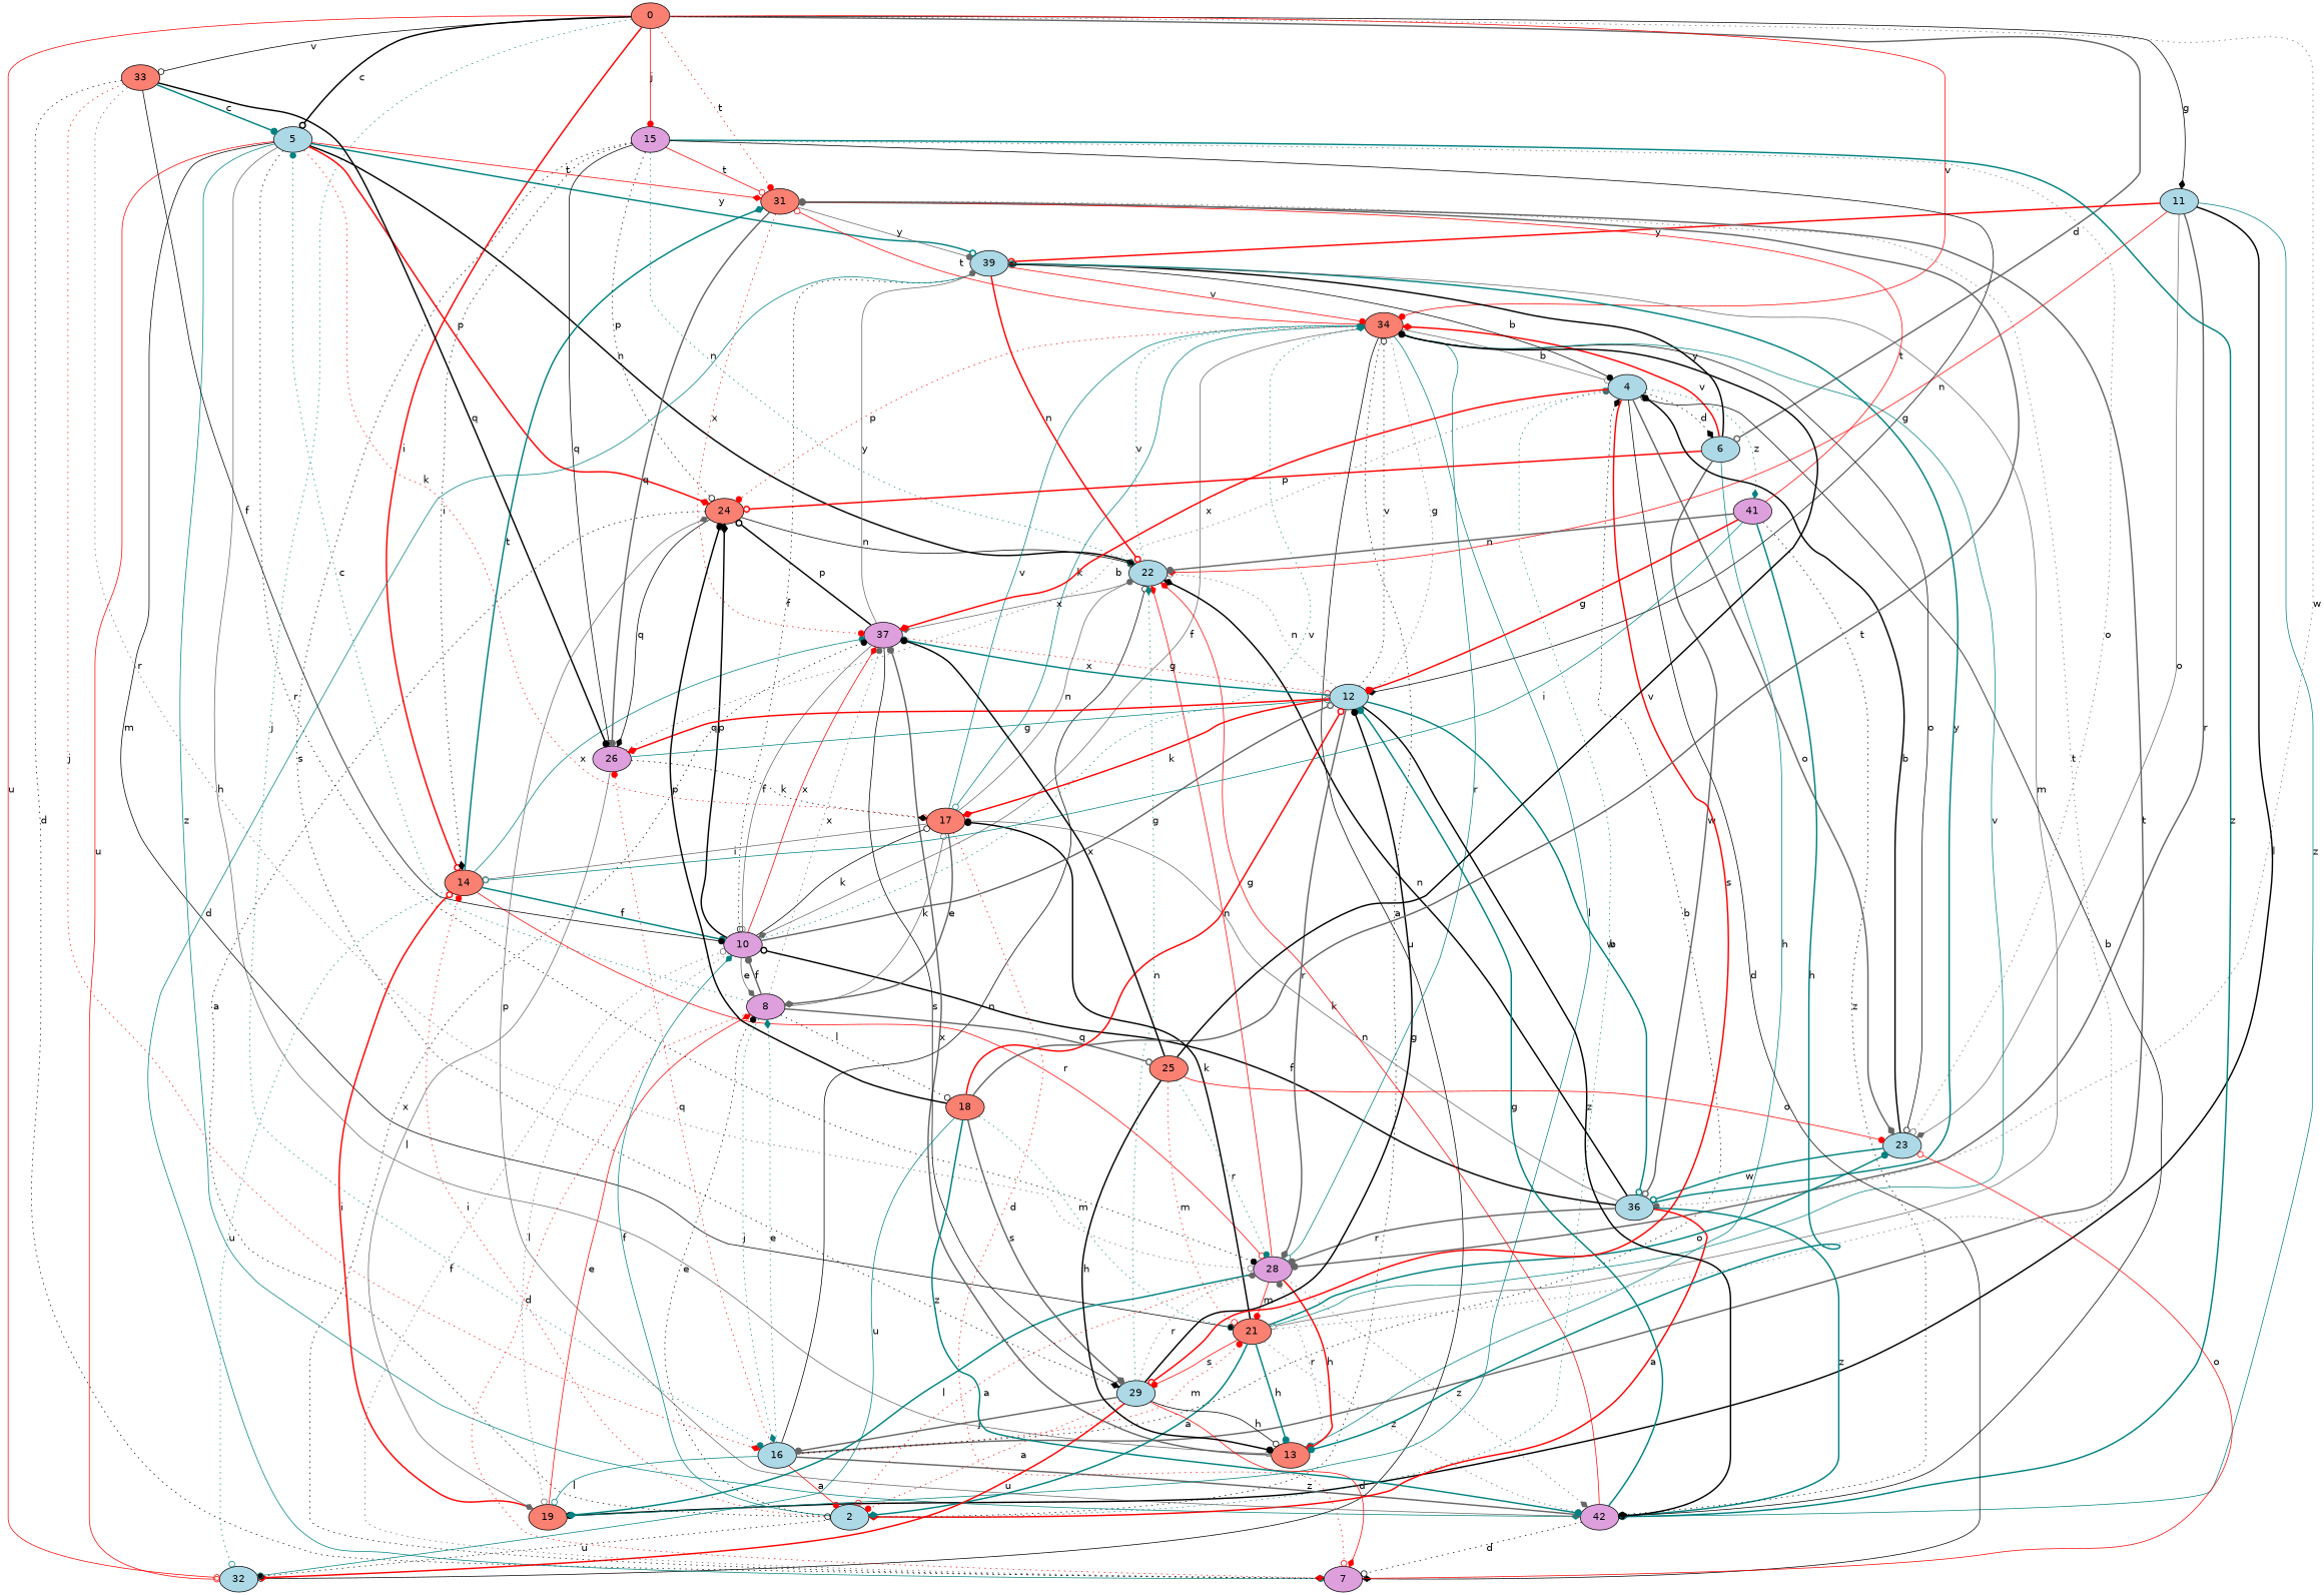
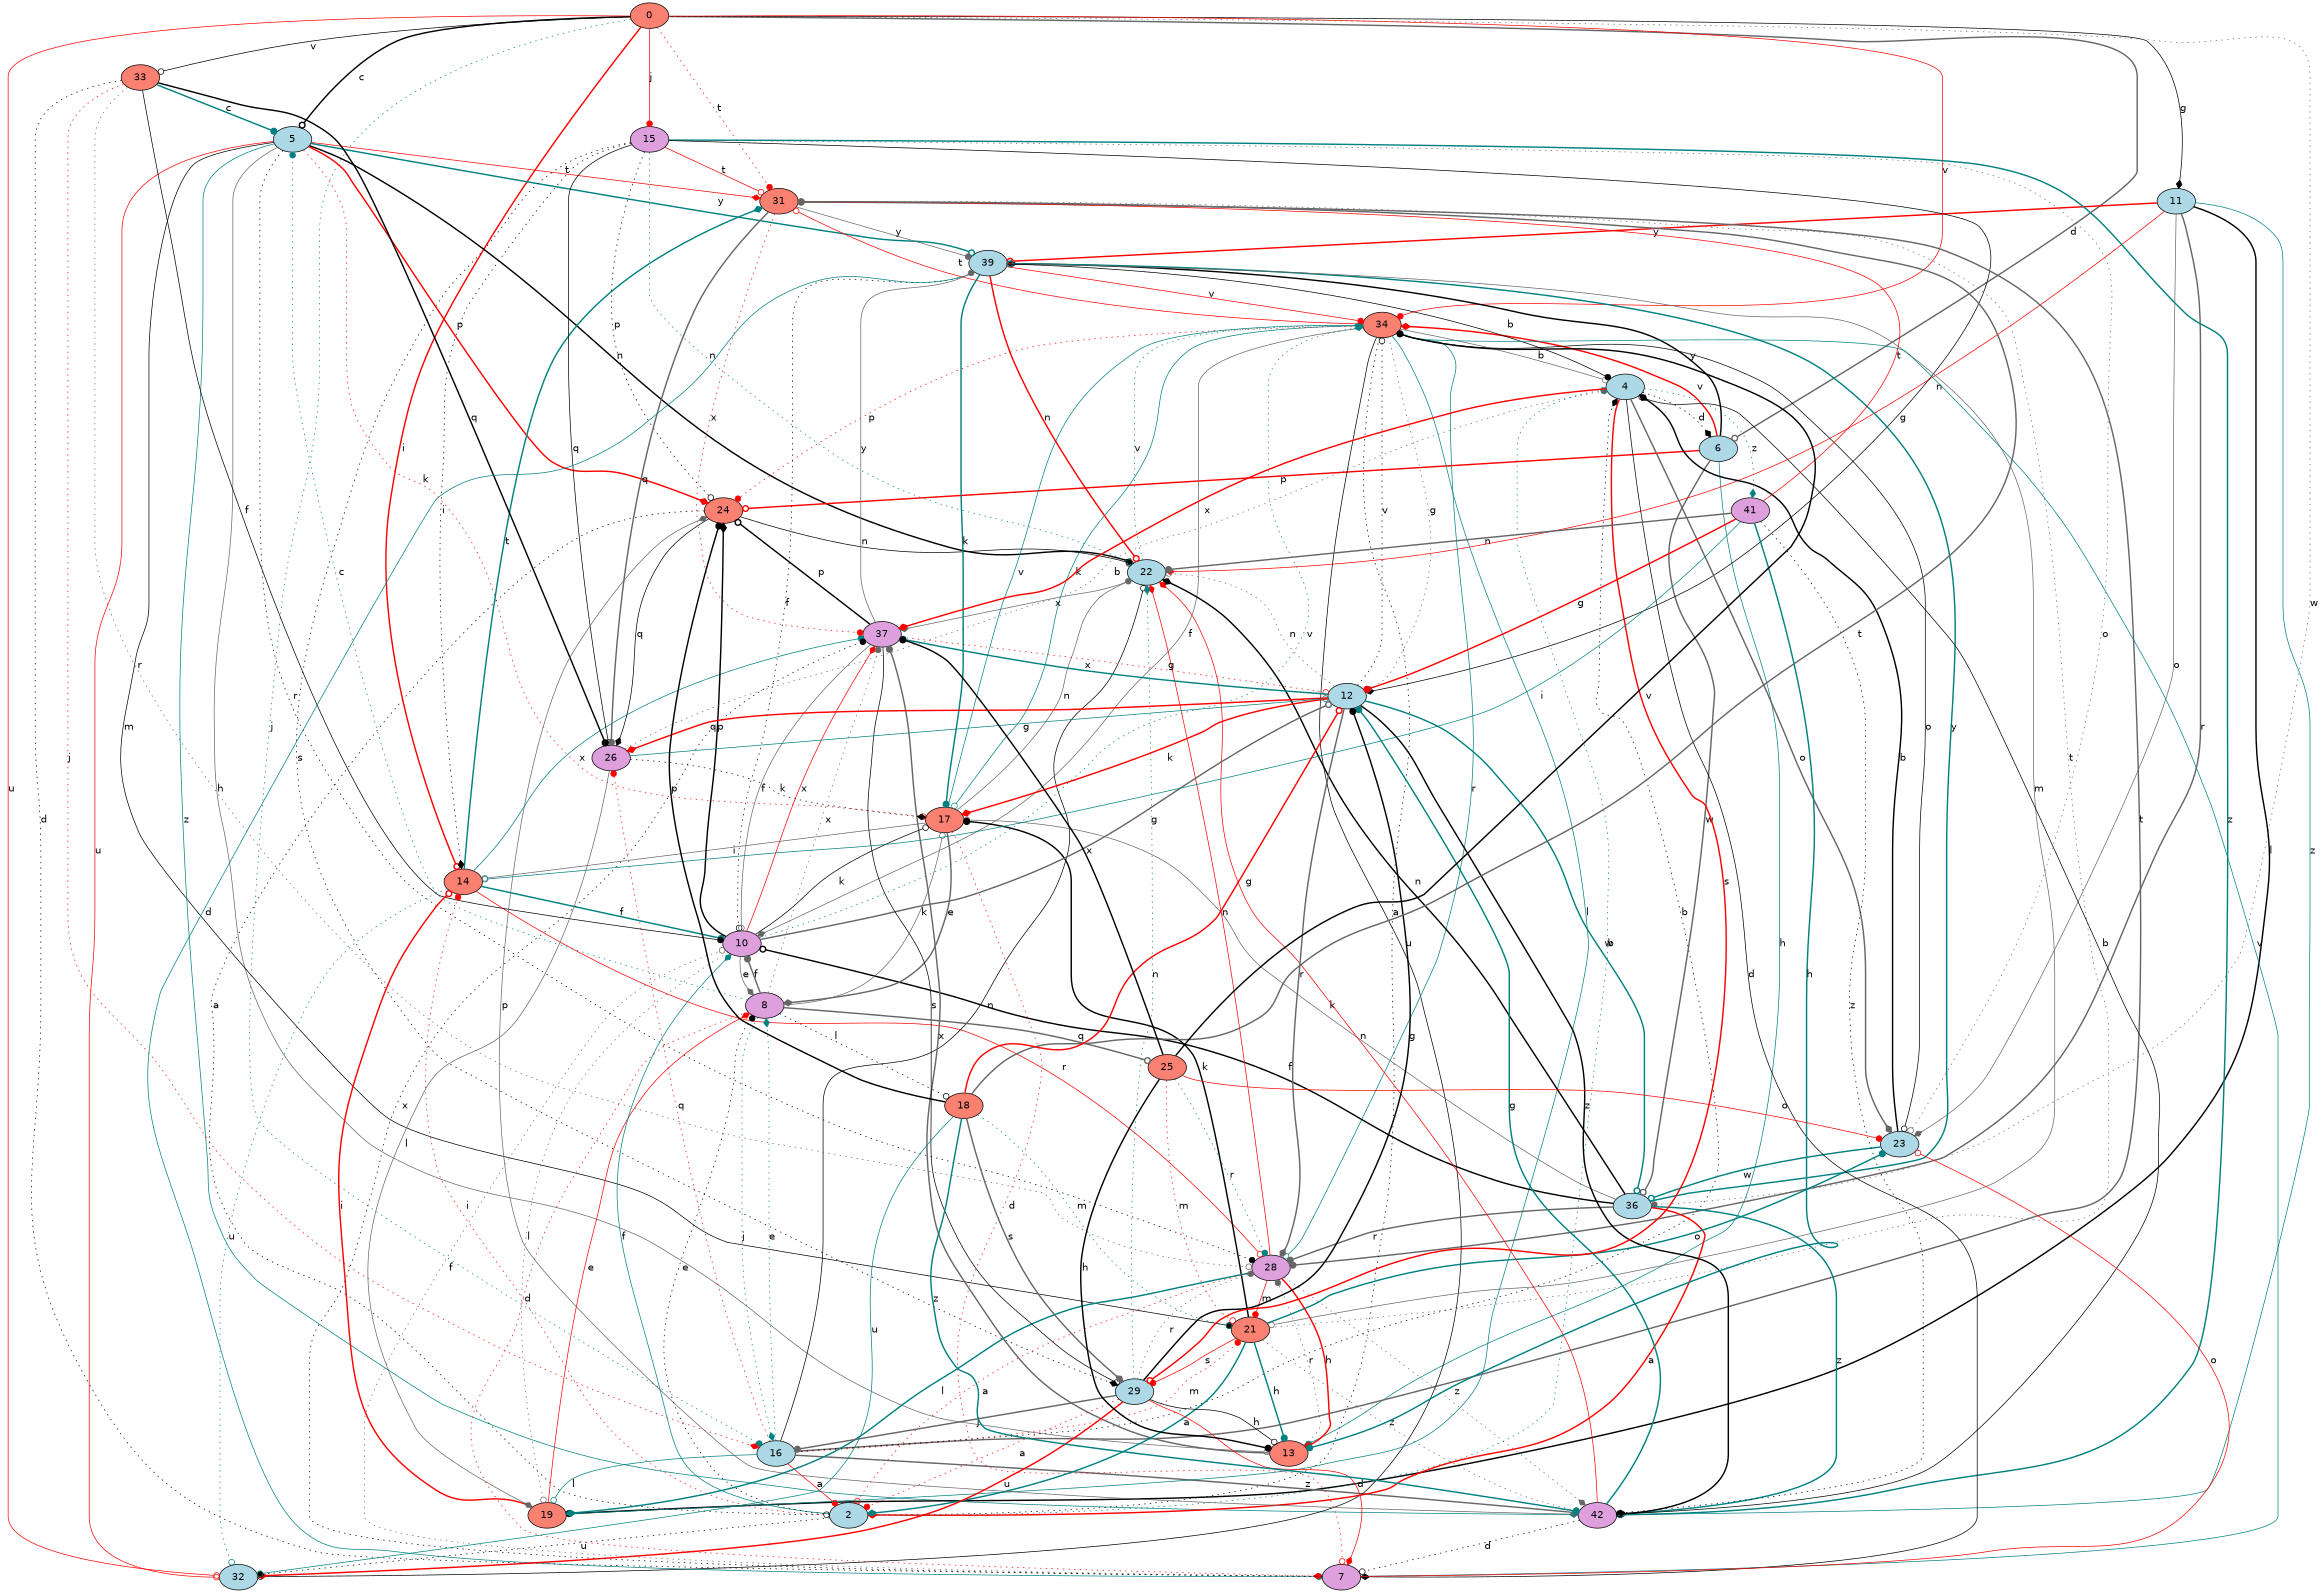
  strict digraph {
    fontname="DejaVu Sans"
    node [fillcolor=lightblue fontname="DejaVu Sans" style=filled]
    edge [arrowhead=odot color=black fontname="DejaVu Sans" style=bold]
    0 [fillcolor=salmon]
    5
    6
    11
    14 [fillcolor=salmon]
    15 [fillcolor=plum]
    16
    31 [fillcolor=salmon]
    32
    33 [fillcolor=salmon]
    34 [fillcolor=salmon]
    36
    13 [fillcolor=salmon]
    17 [fillcolor=salmon]
    21 [fillcolor=salmon]
    22
    24 [fillcolor=salmon]
    28 [fillcolor=plum]
    39
    42 [fillcolor=plum]
    23
    19 [fillcolor=salmon]
    10 [fillcolor=plum]
    37 [fillcolor=plum]
    29
    12
    26 [fillcolor=plum]
    2
    4
    8 [fillcolor=plum]
    7 [fillcolor=plum]
    41 [fillcolor=plum]
    18 [fillcolor=salmon]
    25 [fillcolor=salmon]
    0 -> 5 [label=c]
    0 -> 6 [color=gray40 label=d]
    0 -> 11 [arrowhead=diamond label=g style=solid]
    0 -> 14 [color=red label=i]
    0 -> 15 [arrowhead=dot color=red label=j style=solid]
    0 -> 16 [arrowhead=dot color=teal label=j style=dotted]
    0 -> 31 [arrowhead=dot color=red label=t style=dotted]
    0 -> 32 [color=red label=u style=solid]
    0 -> 33 [label=v style=solid]
    0 -> 34 [arrowhead=dot color=red label=v style=solid]
    0 -> 36 [arrowhead=dot color=gray40 label=w style=dotted]
    5 -> 31 [arrowhead=diamond color=red label=t style=solid]
    5 -> 32 [color=red label=u style=solid]
    5 -> 13 [color=gray40 label=h style=solid]
    5 -> 17 [color=red label=k style=dotted]
    5 -> 21 [arrowhead=dot label=m style=solid]
    5 -> 22 [arrowhead=diamond label=n]
    5 -> 24 [arrowhead=diamond color=red label=p]
    5 -> 28 [arrowhead=dot label=r style=dotted]
    5 -> 39 [color=teal label=y]
    5 -> 42 [arrowhead=diamond color=teal label=z style=solid]
    6 -> 34 [arrowhead=diamond color=red label=v]
    6 -> 36 [color=gray40 label=w]
    6 -> 13 [arrowhead=diamond color=teal label=h style=solid]
    6 -> 24 [color=red label=p]
    6 -> 39 [arrowhead=diamond label=y]
    11 -> 22 [arrowhead=diamond color=red label=n style=solid]
    11 -> 28 [arrowhead=dot color=gray40 label=r]
    11 -> 39 [color=red label=y]
    11 -> 42 [arrowhead=diamond color=teal label=z style=solid]
    11 -> 23 [arrowhead=diamond color=gray40 label=o style=solid]
    11 -> 19 [arrowhead=dot label=l]
    14 -> 31 [arrowhead=diamond color=teal label=t]
    14 -> 32 [color=teal label=u style=dotted]
    14 -> 28 [color=red label=r style=solid]
    14 -> 10 [arrowhead=dot color=teal label=f]
    14 -> 37 [arrowhead=dot color=teal label=x style=solid]
    15 -> 14 [arrowhead=diamond label=i style=dotted]
    15 -> 31 [color=red label=t style=solid]
    15 -> 22 [color=teal label=n style=dotted]
    15 -> 24 [label=p style=dotted]
    15 -> 42 [arrowhead=diamond color=teal label=z]
    15 -> 23 [color=gray40 label=o style=dotted]
    15 -> 29 [arrowhead=diamond label=s style=dotted]
    15 -> 12 [arrowhead=diamond label=g style=solid]
    15 -> 26 [label=q style=solid]
    16 -> 31 [color=gray40 label=t]
    16 -> 21 [arrowhead=dot color=red label=m style=dotted]
    16 -> 22 [label=n style=solid]
    16 -> 42 [color=gray40 label=z]
    16 -> 19 [color=teal label=l style=solid]
    16 -> 26 [arrowhead=dot color=red label=q style=dotted]
    16 -> 2 [arrowhead=dot color=red label=a style=solid]
    16 -> 4 [arrowhead=diamond label=b style=dotted]
    16 -> 8 [arrowhead=diamond color=teal label=e style=dotted]
    31 -> 39 [arrowhead=dot color=gray40 label=y style=solid]
    31 -> 37 [arrowhead=dot color=red label=x style=dotted]
    31 -> 26 [arrowhead=dot color=gray40 label=q]
    33 -> 5 [arrowhead=dot color=teal label=c]
    33 -> 16 [arrowhead=diamond color=red label=j style=dotted]
    33 -> 28 [color=gray40 label=r style=dotted]
    33 -> 10 [arrowhead=dot label=f style=solid]
    33 -> 26 [arrowhead=dot label=q]
    33 -> 7 [arrowhead=diamond label=d style=dotted]
    34 -> 31 [color=red label=t style=solid]
    34 -> 32 [label=u style=solid]
    34 -> 17 [color=teal label=k style=solid]
    34 -> 24 [arrowhead=dot color=red label=p style=dotted]
    34 -> 28 [color=teal label=r style=solid]
    34 -> 23 [label=o style=solid]
    34 -> 19 [arrowhead=diamond color=teal label=l style=solid]
    34 -> 10 [arrowhead=diamond color=gray40 label=f style=solid]
    34 -> 12 [arrowhead=diamond color=gray40 label=g style=dotted]
    34 -> 2 [arrowhead=diamond label=a style=dotted]
    34 -> 4 [color=gray40 label=b style=solid]
    36 -> 17 [arrowhead=dot color=gray40 label=k style=solid]
    36 -> 22 [arrowhead=diamond label=n]
    36 -> 28 [arrowhead=dot color=gray40 label=r]
    36 -> 39 [color=teal label=y]
    36 -> 42 [color=teal label=z]
    36 -> 10 [label=f]
    36 -> 2 [arrowhead=diamond color=red label=a]
    13 -> 28 [arrowhead=dot color=gray40 label=r style=dotted]
    13 -> 37 [arrowhead=dot color=gray40 label=x]
    17 -> 14 [color=gray40 label=i style=solid]
    17 -> 34 [arrowhead=dot color=teal label=v style=solid]
    17 -> 22 [arrowhead=dot color=gray40 label=n style=solid]
    17 -> 8 [arrowhead=diamond color=gray40 label=e]
    17 -> 7 [color=red label=d style=dotted]
    21 -> 31 [color=gray40 label=t style=dotted]
    21 -> 13 [arrowhead=dot color=teal label=h]
    21 -> 17 [arrowhead=dot label=k]
    21 -> 42 [arrowhead=dot color=gray40 label=z style=dotted]
    21 -> 23 [arrowhead=dot color=teal label=o]
    21 -> 29 [arrowhead=dot color=red label=s style=solid]
    21 -> 2 [arrowhead=diamond color=teal label=a]
    22 -> 34 [arrowhead=diamond color=teal label=v style=dotted]
    22 -> 37 [arrowhead=diamond color=gray40 label=x style=solid]
    24 -> 22 [label=n style=solid]
    24 -> 26 [arrowhead=diamond label=q style=solid]
    24 -> 2 [label=a style=dotted]
    28 -> 13 [arrowhead=dot color=red label=h]
    28 -> 21 [arrowhead=dot color=red label=m style=solid]
    28 -> 22 [arrowhead=diamond color=red label=n style=solid]
    28 -> 42 [arrowhead=diamond color=gray40 label=z style=dotted]
    28 -> 19 [arrowhead=diamond color=teal label=l]
    28 -> 2 [color=red label=a style=dotted]
    39 -> 34 [arrowhead=dot color=red label=v style=solid]
+   39 -> 17 [arrowhead=dot color=teal label=k]
    39 -> 21 [color=gray40 label=m style=solid]
    39 -> 22 [color=red label=n]
    39 -> 10 [label=f style=dotted]
    39 -> 4 [arrowhead=dot label=b style=solid]
    39 -> 7 [arrowhead=dot color=teal label=d style=solid]
    42 -> 22 [arrowhead=diamond color=red label=n style=solid]
    42 -> 24 [arrowhead=diamond color=gray40 label=p style=solid]
    42 -> 12 [arrowhead=dot color=teal label=g]
    42 -> 4 [label=b style=solid]
    42 -> 7 [label=d style=dotted]
    23 -> 36 [color=teal label=w]
    23 -> 4 [arrowhead=diamond label=b]
    19 -> 14 [color=red label=i]
    19 -> 8 [arrowhead=diamond color=red label=e style=solid]
    10 -> 34 [arrowhead=diamond color=teal label=v style=dotted]
    10 -> 17 [label=k style=solid]
    10 -> 24 [arrowhead=diamond label=p]
    10 -> 19 [color=gray40 label=l style=dotted]
    10 -> 37 [arrowhead=diamond color=red label=x style=solid]
    10 -> 12 [color=gray40 label=g]
    10 -> 8 [arrowhead=diamond color=gray40 label=e style=solid]
    37 -> 24 [label=p]
    37 -> 39 [arrowhead=dot color=gray40 label=y style=solid]
    37 -> 10 [color=gray40 label=f style=solid]
    37 -> 29 [label=s style=solid]
    37 -> 12 [color=red label=g style=dotted]
    29 -> 16 [arrowhead=dot color=gray40 label=j]
    29 -> 32 [arrowhead=diamond color=red label=u]
    29 -> 13 [label=h style=solid]
    29 -> 22 [arrowhead=diamond color=teal label=n style=dotted]
    29 -> 28 [arrowhead=dot color=gray40 label=r style=dotted]
    29 -> 12 [arrowhead=dot label=g]
    29 -> 2 [arrowhead=dot color=red label=a style=dotted]
    29 -> 7 [arrowhead=diamond color=red label=d style=solid]
    12 -> 34 [label=v style=dotted]
    12 -> 36 [color=teal label=w]
    12 -> 17 [arrowhead=diamond color=red label=k]
    12 -> 22 [color=gray40 label=n style=dotted]
    12 -> 28 [arrowhead=diamond color=gray40 label=r]
    12 -> 42 [label=z]
    12 -> 37 [color=teal label=x]
    12 -> 26 [arrowhead=diamond color=red label=q]
    26 -> 17 [arrowhead=diamond label=k style=dotted]
    26 -> 19 [arrowhead=diamond color=gray40 label=l style=solid]
    26 -> 12 [color=teal label=g style=solid]
    26 -> 4 [arrowhead=dot color=gray40 label=b style=dotted]
    2 -> 14 [arrowhead=dot color=red label=i style=dotted]
    2 -> 32 [arrowhead=dot label=u style=dotted]
    2 -> 10 [arrowhead=diamond color=teal label=f style=solid]
    2 -> 4 [color=teal label=b style=dotted]
    2 -> 8 [arrowhead=dot label=e style=dotted]
    4 -> 6 [arrowhead=diamond label=d style=dotted]
    4 -> 23 [arrowhead=diamond color=gray40 label=o]
    4 -> 37 [arrowhead=diamond color=red label=x]
    4 -> 29 [color=red label=s]
    4 -> 7 [arrowhead=diamond label=d style=solid]
    4 -> 41 [arrowhead=diamond color=teal label=z style=dotted]
    8 -> 5 [arrowhead=dot color=teal label=c style=dotted]
    8 -> 16 [arrowhead=diamond color=teal label=j style=dotted]
    8 -> 17 [color=gray40 label=k style=solid]
    8 -> 10 [arrowhead=dot color=gray40 label=f]
    8 -> 37 [arrowhead=dot color=gray40 label=x style=dotted]
    8 -> 7 [arrowhead=diamond color=red label=d style=dotted]
    8 -> 18 [label=l style=dotted]
    8 -> 25 [color=gray40 label=q]
-   21 -> 34 [arrowhead=dot color=teal label=v style=solid]
+   7 -> 34 [arrowhead=dot color=teal label=v style=solid]
    7 -> 23 [color=red label=o style=solid]
    7 -> 10 [color=gray40 label=f style=dotted]
    7 -> 37 [arrowhead=dot label=x style=dotted]
    41 -> 14 [color=teal label=i style=solid]
    41 -> 31 [color=red label=t style=solid]
    41 -> 13 [arrowhead=dot color=teal label=h]
    41 -> 22 [arrowhead=dot color=gray40 label=n]
    41 -> 42 [arrowhead=diamond label=z style=dotted]
    41 -> 12 [arrowhead=dot color=red label=g]
    18 -> 31 [arrowhead=dot color=gray40 label=t]
    18 -> 32 [color=teal label=u style=solid]
    18 -> 21 [color=teal label=m style=dotted]
    18 -> 24 [arrowhead=dot label=p]
    18 -> 42 [arrowhead=dot color=teal label=z]
    18 -> 29 [arrowhead=diamond color=gray40 label=s]
    18 -> 12 [color=red label=g]
    25 -> 34 [arrowhead=dot label=v]
    25 -> 13 [arrowhead=dot label=h]
    25 -> 21 [color=red label=m style=dotted]
    25 -> 28 [arrowhead=dot color=teal label=r style=dotted]
    25 -> 23 [arrowhead=dot color=red label=o style=solid]
    25 -> 37 [arrowhead=dot label=x]
  }
